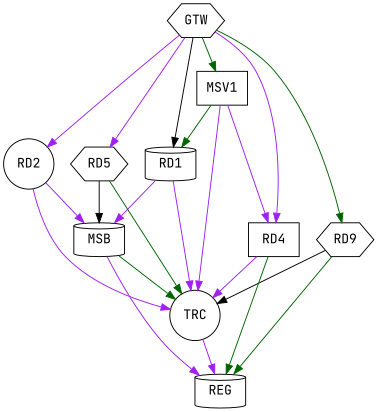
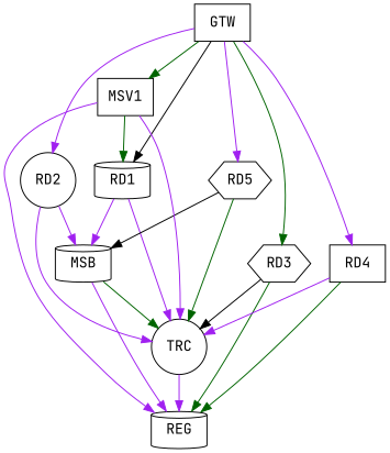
  strict digraph {
    fontname="JetBrains Mono"
    node [fontname="JetBrains Mono" shape=cylinder]
    edge [color=purple fontname="JetBrains Mono"]
    n1 [label=RD1]
    n2 [label=MSB]
    n3 [label=TRC shape=circle]
    n4 [label=REG]
    n5 [label=RD2 shape=circle]
-   n6 [label=RD9 shape=hexagon]
+   n6 [label=RD3 shape=hexagon]
    n7 [label=RD4 shape=box]
    n8 [label=RD5 shape=hexagon]
-   n9 [label=GTW shape=hexagon]
+   n9 [label=GTW shape=box]
    n10 [label=MSV1 shape=box]
    n1 -> n2
    n1 -> n3
    n2 -> n3 [color=darkgreen]
    n2 -> n4
    n3 -> n4
    n5 -> n2
    n5 -> n3
    n6 -> n3 [color=black]
    n6 -> n4 [color=darkgreen]
    n7 -> n3
    n7 -> n4 [color=darkgreen]
    n8 -> n2 [color=black]
    n8 -> n3 [color=darkgreen]
    n9 -> n1 [color=black]
    n9 -> n5
    n9 -> n6 [color=darkgreen]
    n9 -> n7
    n9 -> n8
    n9 -> n10 [color=darkgreen]
    n10 -> n1 [color=darkgreen]
    n10 -> n3
-   n10 -> n7
+   n10 -> n4
  }
